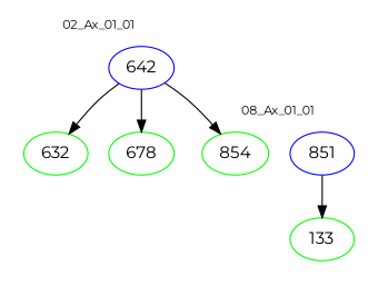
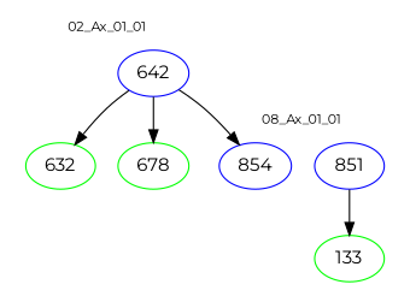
  digraph {
    fontname=Montserrat
    node [color=green fontname=Montserrat]
    edge [color=black fontname=Montserrat]
    n1 [color=blue label=851]
    n2 [label=133]
-   n3 [label=854]
+   n3 [color=blue label=854]
    n4 [color=blue label=642]
    n5 [label=632]
    n6 [label=678]
    subgraph cluster_1 {
      color=white
      fontsize=10
      label="08_Ax_01_01"
      n1
      n2
      n3
    }
    subgraph cluster_2 {
      color=white
      fontsize=10
      label="02_Ax_01_01"
      n4
      n5
      n6
    }
    n1 -> n2
    n4 -> n3
    n4 -> n5
    n4 -> n6
  }
